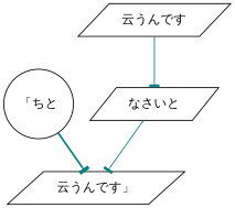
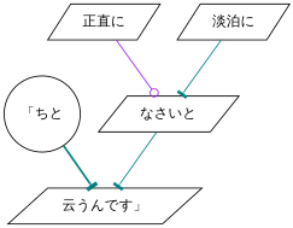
  digraph {
    node [shape=parallelogram]
    edge [arrowhead=tee color=teal style=solid]
    n1 [label="「ちと" shape=circle]
    n2 [label="云うんです」"]
    n3 [label="なさいと"]
-   n5 [label="云うんです"]
+   n4 [label="正直に"]
+   n5 [label="淡泊に"]
    n1 -> n2 [style=bold]
    n3 -> n2
+   n4 -> n3 [arrowhead=odot color=purple]
    n5 -> n3
  }
